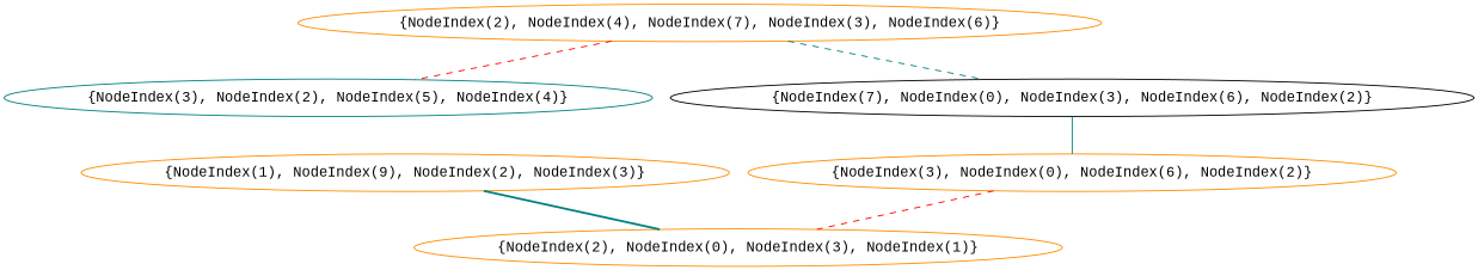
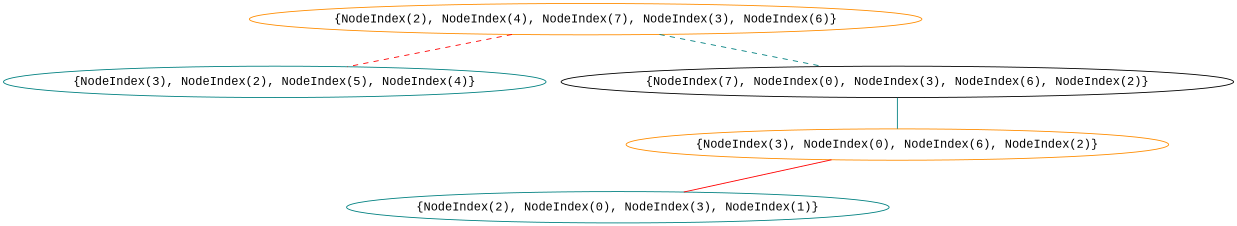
  graph {
    fontname="Liberation Mono"
    node [color=darkorange fontname="Liberation Mono"]
    edge [color=teal fontname="Liberation Mono" style=solid]
-   n1 [label="{NodeIndex(2), NodeIndex(0), NodeIndex(3), NodeIndex(1)}"]
-   n2 [label="{NodeIndex(1), NodeIndex(9), NodeIndex(2), NodeIndex(3)}"]
+   n1 [color=teal label="{NodeIndex(2), NodeIndex(0), NodeIndex(3), NodeIndex(1)}"]
    n3 [color=teal label="{NodeIndex(3), NodeIndex(2), NodeIndex(5), NodeIndex(4)}"]
    n4 [label="{NodeIndex(3), NodeIndex(0), NodeIndex(6), NodeIndex(2)}"]
    n5 [color=black label="{NodeIndex(7), NodeIndex(0), NodeIndex(3), NodeIndex(6), NodeIndex(2)}"]
    n6 [label="{NodeIndex(2), NodeIndex(4), NodeIndex(7), NodeIndex(3), NodeIndex(6)}"]
-   n2 -- n1 [style=bold]
-   n4 -- n1 [color=red style=dashed]
+   n4 -- n1 [color=red]
    n5 -- n4
    n6 -- n3 [color=red style=dashed]
    n6 -- n5 [style=dashed]
  }
